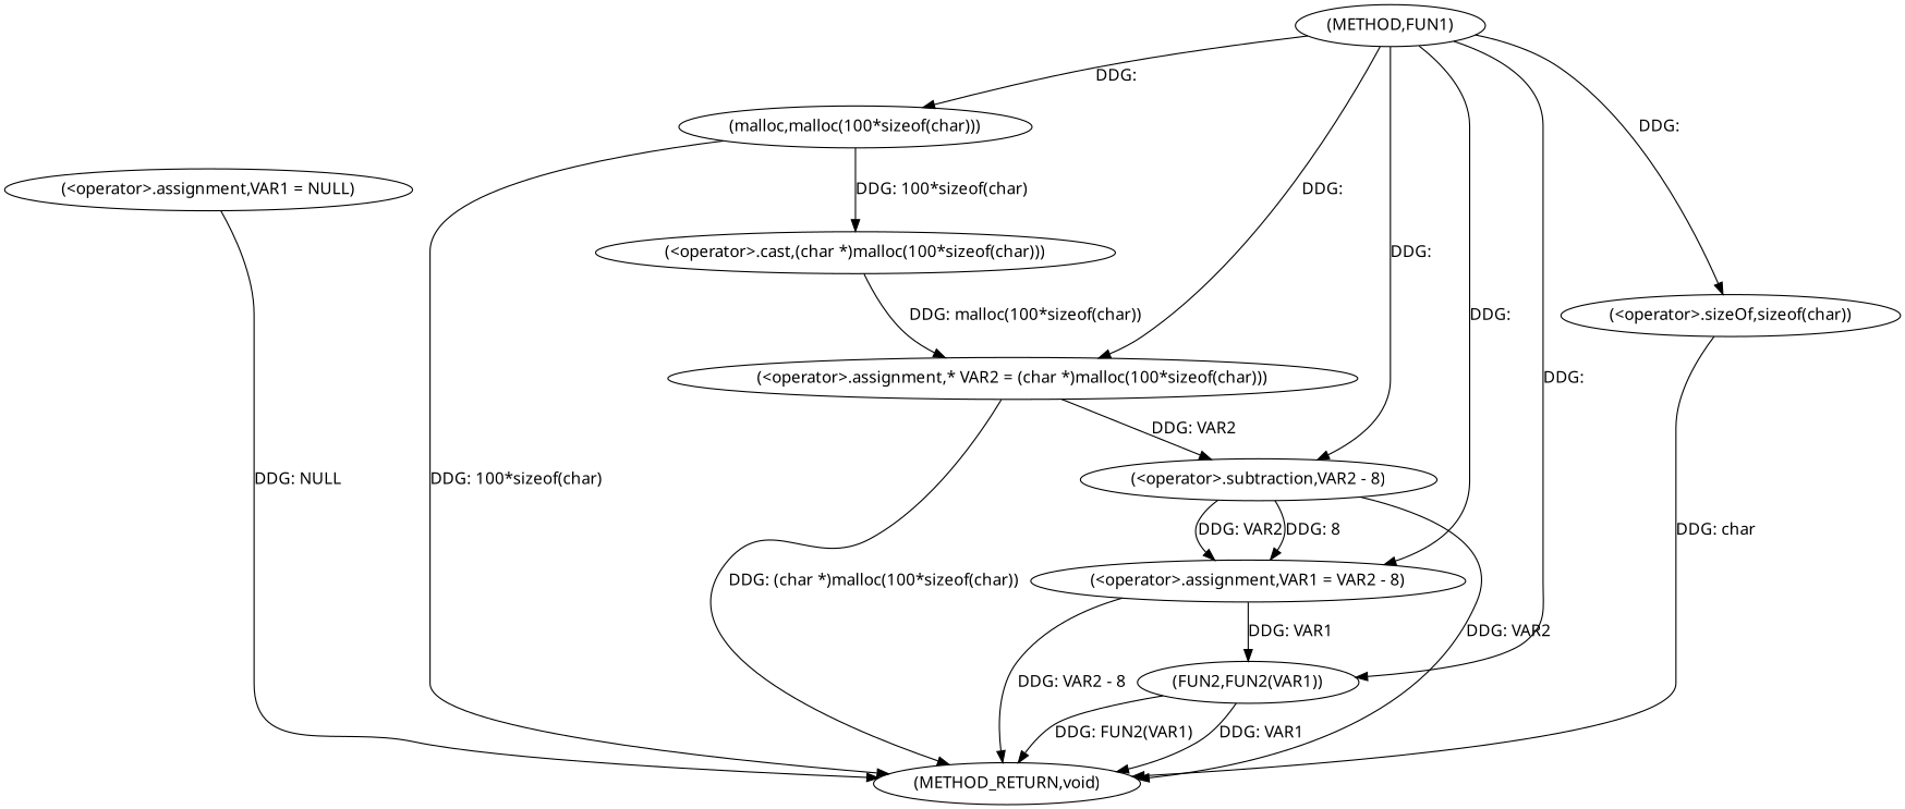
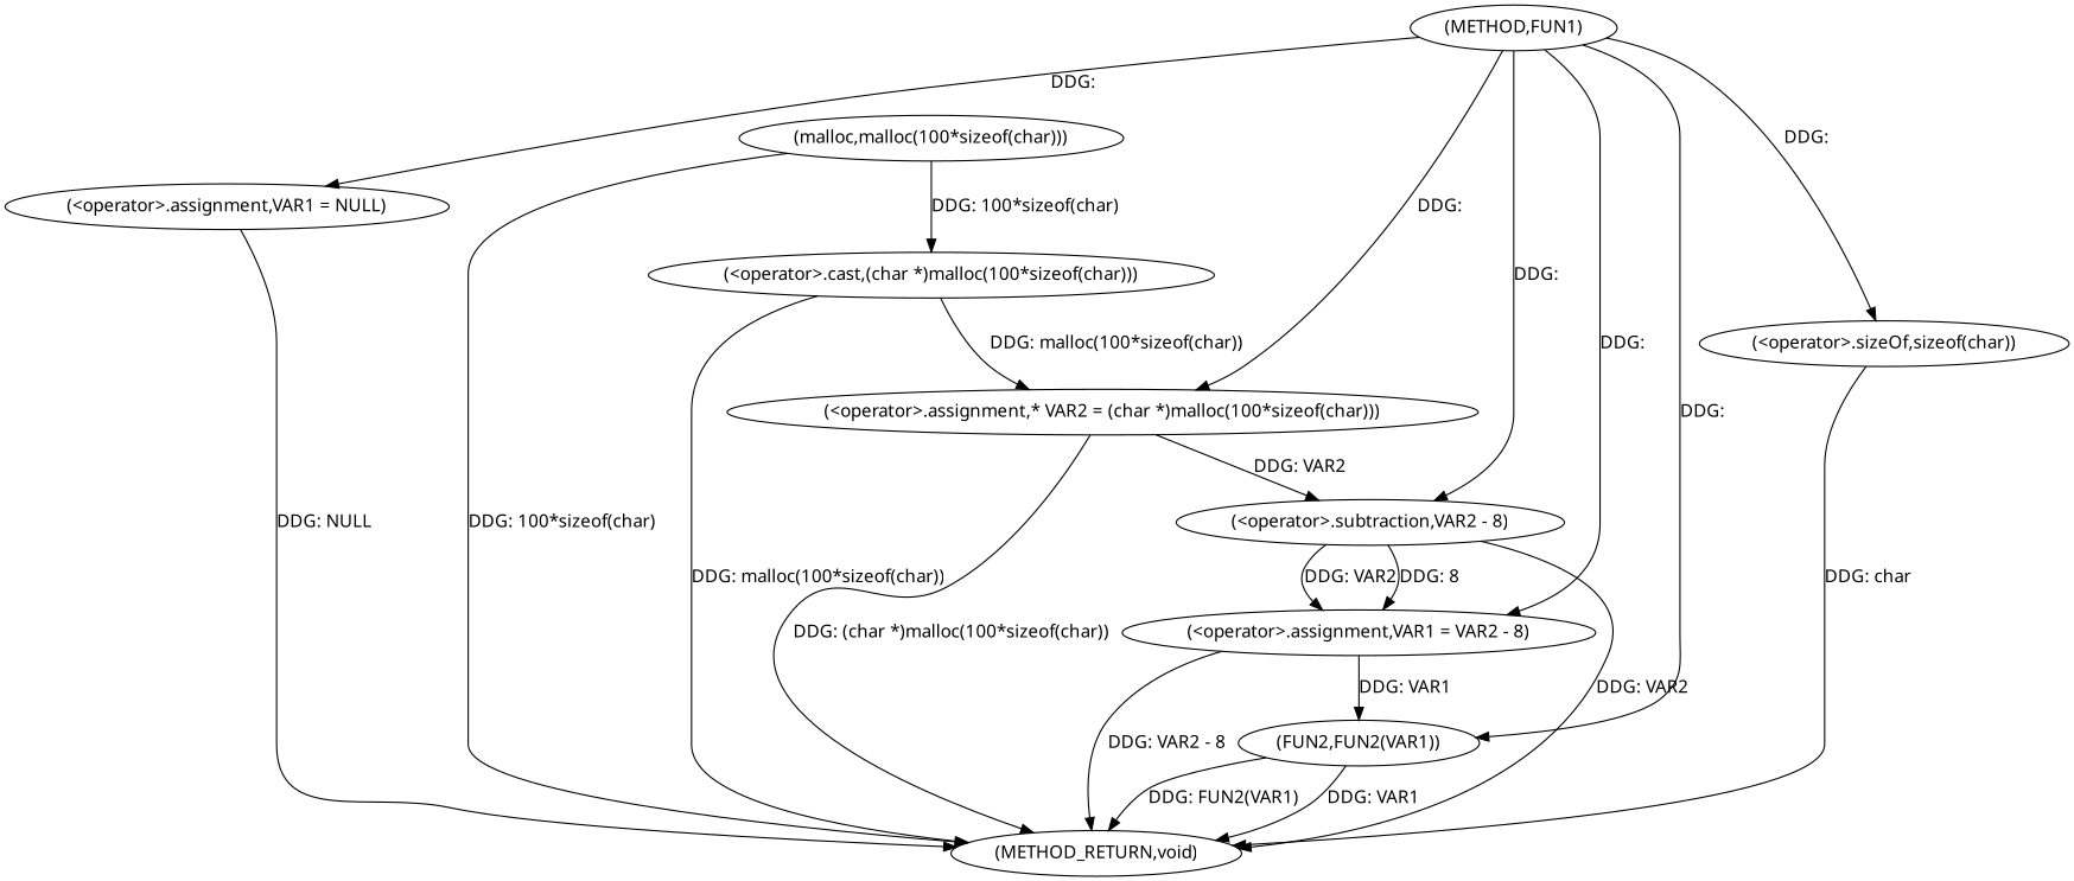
  digraph {
    fontname="Noto Sans"
    node [fontname="Noto Sans"]
    edge [fontname="Noto Sans"]
    n1 [label="(METHOD,FUN1)"]
    n2 [label="(<operator>.assignment,VAR1 = NULL)"]
    n3 [label="(<operator>.assignment,* VAR2 = (char *)malloc(100*sizeof(char)))"]
    n4 [label="(<operator>.sizeOf,sizeof(char))"]
    n5 [label="(<operator>.assignment,VAR1 = VAR2 - 8)"]
    n6 [label="(<operator>.subtraction,VAR2 - 8)"]
    n7 [label="(FUN2,FUN2(VAR1))"]
    n8 [label="(METHOD_RETURN,void)"]
    n9 [label="(<operator>.cast,(char *)malloc(100*sizeof(char)))"]
    n10 [label="(malloc,malloc(100*sizeof(char)))"]
-   n1 -> n10 [label="DDG: "]
+   n1 -> n2 [label="DDG: "]
    n1 -> n3 [label="DDG: "]
    n1 -> n4 [label="DDG: "]
    n1 -> n5 [label="DDG: "]
    n1 -> n6 [label="DDG: "]
    n1 -> n7 [label="DDG: "]
    n2 -> n8 [label="DDG: NULL"]
    n3 -> n6 [label="DDG: VAR2"]
    n3 -> n8 [label="DDG: (char *)malloc(100*sizeof(char))"]
    n4 -> n8 [label="DDG: char"]
    n5 -> n7 [label="DDG: VAR1"]
    n5 -> n8 [label="DDG: VAR2 - 8"]
    n6 -> n5 [label="DDG: VAR2"]
    n6 -> n5 [label="DDG: 8"]
    n6 -> n8 [label="DDG: VAR2"]
    n7 -> n8 [label="DDG: VAR1"]
    n7 -> n8 [label="DDG: FUN2(VAR1)"]
    n9 -> n3 [label="DDG: malloc(100*sizeof(char))"]
+   n9 -> n8 [label="DDG: malloc(100*sizeof(char))"]
    n10 -> n8 [label="DDG: 100*sizeof(char)"]
    n10 -> n9 [label="DDG: 100*sizeof(char)"]
  }
